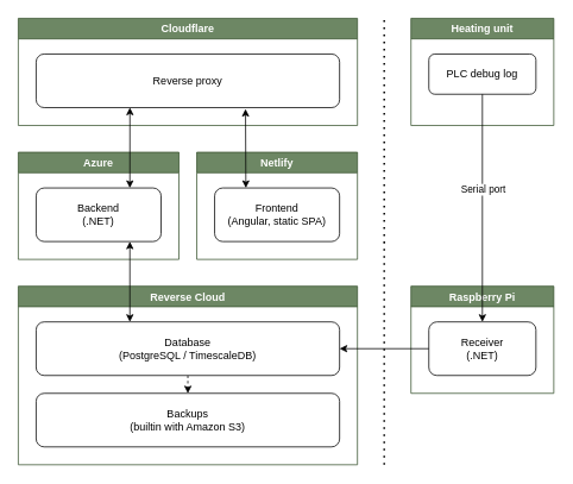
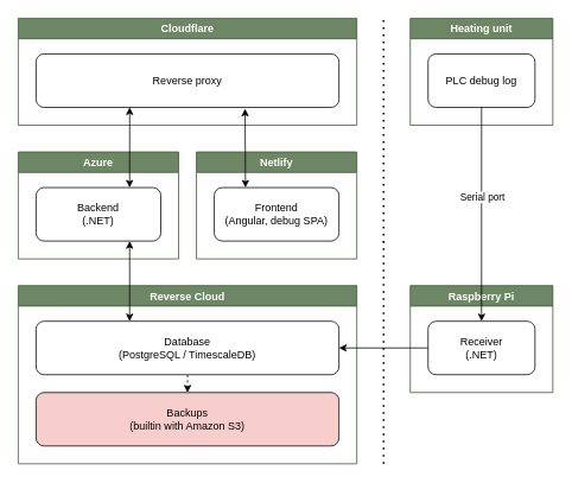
  <mxCell id="0" />
  <mxCell id="1" parent="0" />
  <mxCell id="2" value="Raspberry Pi" style="swimlane;fillColor=#6d8764;fontColor=#ffffff;strokeColor=#3A5431;" parent="1" vertex="1"><mxGeometry x="460" y="320" width="160" height="120" as="geometry" /></mxCell>
  <mxCell id="3" value="&lt;div&gt;Receiver&lt;br&gt;(.NET)&lt;br&gt;&lt;/div&gt;" style="rounded=1;whiteSpace=wrap;html=1;" parent="2" vertex="1"><mxGeometry x="20" y="40" width="120" height="60" as="geometry" /></mxCell>
  <mxCell id="4" value="Heating unit" style="swimlane;fillColor=#6d8764;fontColor=#ffffff;strokeColor=#3A5431;" parent="1" vertex="1"><mxGeometry x="460" y="20" width="160" height="120" as="geometry" /></mxCell>
- <mxCell id="5" value="PLC debug log" style="rounded=1;whiteSpace=wrap;html=1;" parent="4" vertex="1"><mxGeometry x="20" y="40" width="120" height="45" as="geometry" /></mxCell>
+ <mxCell id="5" value="PLC debug log" style="rounded=1;whiteSpace=wrap;html=1;" parent="4" vertex="1"><mxGeometry x="20" y="40" width="120" height="60" as="geometry" /></mxCell>
  <mxCell id="6" style="edgeStyle=orthogonalEdgeStyle;rounded=0;orthogonalLoop=1;jettySize=auto;html=1;exitX=0.5;exitY=0;exitDx=0;exitDy=0;startArrow=classic;startFill=1;endArrow=none;endFill=0;" parent="1" source="3" target="5" edge="1"><mxGeometry relative="1" as="geometry" /></mxCell>
  <mxCell id="7" value="&lt;div&gt;Serial port&lt;/div&gt;" style="edgeLabel;html=1;align=center;verticalAlign=middle;resizable=0;points=[];" parent="6" vertex="1" connectable="0"><mxGeometry x="0.2" y="1" relative="1" as="geometry"><mxPoint x="1" y="4" as="offset" /></mxGeometry></mxCell>
  <mxCell id="8" value="Cloudflare" style="swimlane;fillColor=#6d8764;fontColor=#ffffff;strokeColor=#3A5431;" parent="1" vertex="1"><mxGeometry x="20" y="20" width="380" height="120" as="geometry" /></mxCell>
  <mxCell id="9" value="Reverse proxy" style="rounded=1;whiteSpace=wrap;html=1;" parent="8" vertex="1"><mxGeometry x="20" y="40" width="340" height="60" as="geometry" /></mxCell>
  <mxCell id="10" value="Azure" style="swimlane;fillColor=#6d8764;fontColor=#ffffff;strokeColor=#3A5431;" vertex="1" parent="1"><mxGeometry x="20" y="170" width="180" height="120" as="geometry" /></mxCell>
  <mxCell id="11" value="&lt;div&gt;Backend&lt;br&gt;(.NET)&lt;/div&gt;" style="rounded=1;whiteSpace=wrap;html=1;" parent="10" vertex="1"><mxGeometry x="20" y="40" width="140" height="60" as="geometry" /></mxCell>
  <mxCell id="12" value="Netlify" style="swimlane;fillColor=#6d8764;fontColor=#ffffff;strokeColor=#3A5431;" vertex="1" parent="1"><mxGeometry x="220" y="170" width="180" height="120" as="geometry" /></mxCell>
- <mxCell id="13" value="&lt;div&gt;Frontend&lt;br&gt;(Angular, static SPA)&lt;br&gt;&lt;/div&gt;" style="rounded=1;whiteSpace=wrap;html=1;" parent="12" vertex="1"><mxGeometry x="20" y="40" width="140" height="60" as="geometry" /></mxCell>
+ <mxCell id="13" value="&lt;div&gt;Frontend&lt;br&gt;(Angular, debug SPA)&lt;br&gt;&lt;/div&gt;" style="rounded=1;whiteSpace=wrap;html=1;" parent="12" vertex="1"><mxGeometry x="20" y="40" width="140" height="60" as="geometry" /></mxCell>
  <mxCell id="14" value="Reverse Cloud" style="swimlane;fillColor=#6d8764;fontColor=#ffffff;strokeColor=#3A5431;" vertex="1" parent="1"><mxGeometry x="20" y="320" width="380" height="200" as="geometry" /></mxCell>
  <mxCell id="15" style="edgeStyle=none;html=1;exitX=0.5;exitY=1;exitDx=0;exitDy=0;entryX=0.5;entryY=0;entryDx=0;entryDy=0;startArrow=none;startFill=0;endArrow=classic;endFill=1;dashed=1;" edge="1" parent="14" source="16" target="17"><mxGeometry relative="1" as="geometry" /></mxCell>
  <mxCell id="16" value="&lt;div&gt;Database&lt;br&gt;(PostgreSQL / TimescaleDB)&lt;/div&gt;" style="rounded=1;whiteSpace=wrap;html=1;" parent="14" vertex="1"><mxGeometry x="20" y="40" width="340" height="60" as="geometry" /></mxCell>
- <mxCell id="17" value="&lt;div&gt;Backups&lt;/div&gt;&lt;div&gt;(builtin with Amazon S3)&lt;/div&gt;" style="rounded=1;whiteSpace=wrap;html=1;" vertex="1" parent="14"><mxGeometry x="20" y="120" width="340" height="60" as="geometry" /></mxCell>
+ <mxCell id="17" value="&lt;div&gt;Backups&lt;/div&gt;&lt;div&gt;(builtin with Amazon S3)&lt;/div&gt;" style="rounded=1;whiteSpace=wrap;html=1;fillColor=#f8cecc;" vertex="1" parent="14"><mxGeometry x="20" y="120" width="340" height="60" as="geometry" /></mxCell>
  <mxCell id="18" style="edgeStyle=none;html=1;exitX=0.25;exitY=0;exitDx=0;exitDy=0;entryX=0.69;entryY=1.025;entryDx=0;entryDy=0;entryPerimeter=0;startArrow=classic;startFill=1;endArrow=classic;endFill=1;" edge="1" parent="1" source="13" target="9"><mxGeometry relative="1" as="geometry" /></mxCell>
  <mxCell id="19" style="edgeStyle=none;html=1;exitX=0.75;exitY=0;exitDx=0;exitDy=0;entryX=0.309;entryY=1;entryDx=0;entryDy=0;entryPerimeter=0;startArrow=classic;startFill=1;endArrow=classic;endFill=1;" edge="1" parent="1" source="11" target="9"><mxGeometry relative="1" as="geometry" /></mxCell>
  <mxCell id="20" style="edgeStyle=none;html=1;exitX=0;exitY=0.5;exitDx=0;exitDy=0;entryX=1;entryY=0.5;entryDx=0;entryDy=0;startArrow=none;startFill=0;endArrow=classic;endFill=1;" edge="1" parent="1" source="3" target="16"><mxGeometry relative="1" as="geometry" /></mxCell>
  <mxCell id="21" style="edgeStyle=none;html=1;exitX=0.75;exitY=1;exitDx=0;exitDy=0;startArrow=classic;startFill=1;endArrow=classic;endFill=1;" edge="1" parent="1" source="11"><mxGeometry relative="1" as="geometry"><mxPoint x="145" y="270" as="sourcePoint" /><mxPoint x="145" y="360" as="targetPoint" /></mxGeometry></mxCell>
  <mxCell id="22" value="" style="endArrow=none;dashed=1;html=1;dashPattern=1 3;strokeWidth=2;" edge="1" parent="1"><mxGeometry width="50" height="50" relative="1" as="geometry"><mxPoint x="430" y="520" as="sourcePoint" /><mxPoint x="430" y="20" as="targetPoint" /></mxGeometry></mxCell>
